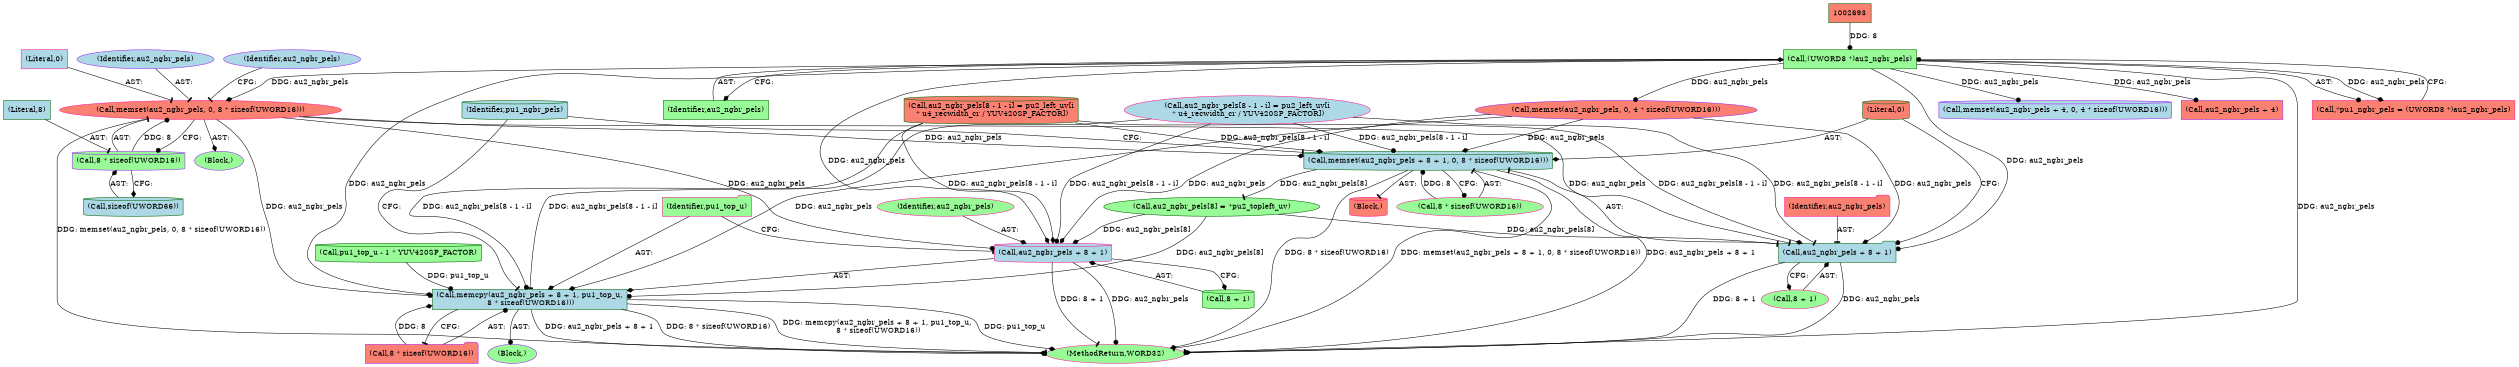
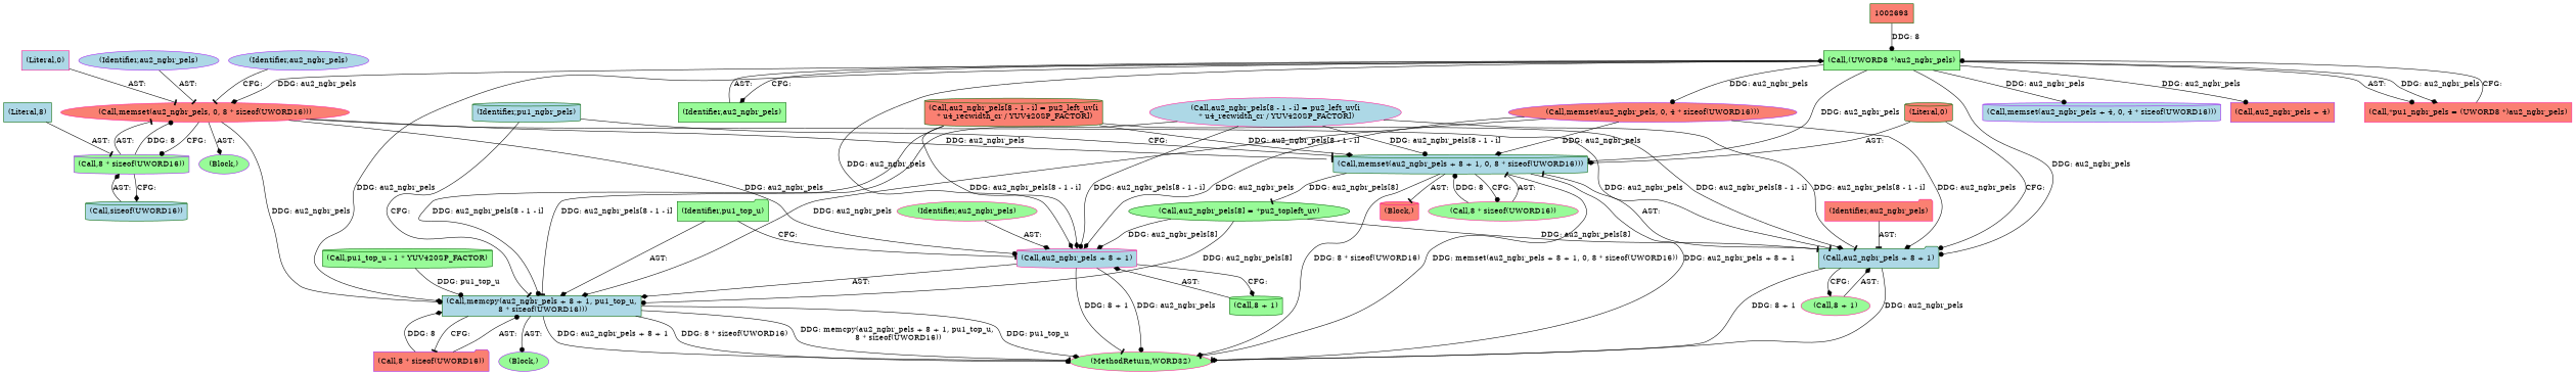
  digraph {
    node [color=darkgreen fillcolor=palegreen shape=ellipse style=filled]
    edge [arrowhead=diamond]
    n1 [color=deeppink fillcolor=salmon label="(Call,memset(au2_ngbr_pels, 0, 8 * sizeof(UWORD16)))"]
    n2 [color=purple label="(Call,8 * sizeof(UWORD16))" shape=cylinder]
    n3 [fillcolor=lightblue label="(Call,memcpy(au2_ngbr_pels + 8 + 1, pu1_top_u,\n 8 * sizeof(UWORD16)))" shape=box]
    n4 [color=deeppink fillcolor=lightblue label="(Call,au2_ngbr_pels + 8 + 1)" shape=cylinder]
    n5 [fillcolor=lightblue label="(Call,memset(au2_ngbr_pels + 8 + 1, 0, 8 * sizeof(UWORD16)))" shape=cylinder]
    n6 [fillcolor=lightblue label="(Call,au2_ngbr_pels + 8 + 1)" shape=folder]
    n7 [color=deeppink label="(MethodReturn,WORD32)"]
    n8 [color=purple label="(Block,)"]
-   n9 [fillcolor=lightblue label="(Call,sizeof(UWORD66))" shape=cylinder]
+   n9 [fillcolor=lightblue label="(Call,sizeof(UWORD16))" shape=cylinder]
    n10 [color=purple fillcolor=salmon label="(Call,8 * sizeof(UWORD16))" shape=folder]
    n11 [color=purple label="(Block,)"]
    n12 [label="(Call,8 + 1)" shape=cylinder]
    n13 [color=deeppink fillcolor=salmon label="(Block,)" shape=cylinder]
    n14 [color=deeppink label="(Call,8 * sizeof(UWORD16))"]
    n15 [label="(Call,au2_ngbr_pels[8] = *pu2_topleft_uv)"]
    n16 [color=deeppink label="(Call,8 + 1)"]
    n17 [label="(Call,(UWORD8 *)au2_ngbr_pels)" shape=box]
    n18 [color=purple fillcolor=lightblue label="(Call,memset(au2_ngbr_pels + 4, 0, 4 * sizeof(UWORD16)))" shape=cylinder]
    n19 [color=purple fillcolor=salmon label="(Call,au2_ngbr_pels + 4)" shape=box]
    n20 [color=deeppink fillcolor=salmon label="(Call,*pu1_ngbr_pels = (UWORD8 *)au2_ngbr_pels)" shape=box]
    n21 [label="(Identifier,au2_ngbr_pels)" shape=box]
    n22 [color=purple fillcolor=salmon label="(Call,memset(au2_ngbr_pels, 0, 4 * sizeof(UWORD16)))"]
    n23 [color=deeppink fillcolor=lightblue label="(Literal,0)" shape=box]
    n24 [color=deeppink fillcolor=lightblue label="(Call,au2_ngbr_pels[8 - 1 - i] = pu2_left_uv[i\n * u4_recwidth_cr / YUV420SP_FACTOR])"]
    n25 [color=purple fillcolor=lightblue label="(Identifier,au2_ngbr_pels)"]
    n26 [color=purple fillcolor=lightblue label="(Identifier,au2_ngbr_pels)"]
-   n27 [color=deeppink label="(Identifier,pu1_top_u)" shape=folder]
+   n27 [label="(Identifier,pu1_top_u)" shape=folder]
    n28 [label="(Call,pu1_top_u - 1 * YUV420SP_FACTOR)" shape=cylinder]
    n29 [color=deeppink fillcolor=salmon label="(Identifier,au2_ngbr_pels)" shape=folder]
    n30 [fillcolor=lightblue label="(Identifier,pu1_ngbr_pels)" shape=cylinder]
    n31 [fillcolor=lightblue label="(Literal,8)" shape=box]
    n32 [fillcolor=salmon label="(Call,au2_ngbr_pels[8 - 1 - i] = pu2_left_uv[i\n * u4_recwidth_cr / YUV420SP_FACTOR])" shape=cylinder]
    n33 [fillcolor=salmon label="(Literal,0)" shape=cylinder]
    n34 [color=deeppink label="(Identifier,au2_ngbr_pels)"]
    1002693 [fillcolor=salmon shape=box]
    n1 -> n2 [arrowhead=dot label="CFG: "]
    n1 -> n3 [arrowhead=dot label="DDG: au2_ngbr_pels"]
    n1 -> n4 [arrowhead=dot label="DDG: au2_ngbr_pels"]
-   n1 -> n5 [label="DDG: au2_ngbr_pels"]
+   n1 -> n5 [arrowhead=tee label="DDG: au2_ngbr_pels"]
    n1 -> n6 [arrowhead=tee label="DDG: au2_ngbr_pels"]
-   n1 -> n7 [label="DDG: memset(au2_ngbr_pels, 0, 8 * sizeof(UWORD16))"]
    n1 -> n8 [label="AST: "]
    n2 -> n1 [arrowhead=tee label="AST: "]
    n2 -> n1 [arrowhead=dot label="DDG: 8"]
    n2 -> n9 [label="CFG: "]
    n3 -> n7 [arrowhead=tee label="DDG: au2_ngbr_pels + 8 + 1"]
    n3 -> n7 [arrowhead=dot label="DDG: 8 * sizeof(UWORD16)"]
    n3 -> n7 [arrowhead=tee label="DDG: memcpy(au2_ngbr_pels + 8 + 1, pu1_top_u,\n 8 * sizeof(UWORD16))"]
    n3 -> n7 [label="DDG: pu1_top_u"]
    n3 -> n10 [arrowhead=tee label="CFG: "]
    n3 -> n11 [arrowhead=dot label="AST: "]
    n4 -> n3 [label="AST: "]
    n4 -> n7 [arrowhead=tee label="DDG: 8 + 1"]
    n4 -> n7 [arrowhead=dot label="DDG: au2_ngbr_pels"]
    n4 -> n12 [label="CFG: "]
    n5 -> n7 [label="DDG: au2_ngbr_pels + 8 + 1"]
    n5 -> n7 [label="DDG: 8 * sizeof(UWORD16)"]
    n5 -> n7 [arrowhead=tee label="DDG: memset(au2_ngbr_pels + 8 + 1, 0, 8 * sizeof(UWORD16))"]
    n5 -> n13 [arrowhead=tee label="AST: "]
    n5 -> n14 [arrowhead=dot label="CFG: "]
    n5 -> n15 [arrowhead=tee label="DDG: au2_ngbr_pels[8]"]
    n6 -> n5 [arrowhead=tee label="AST: "]
    n6 -> n7 [label="DDG: au2_ngbr_pels"]
    n6 -> n7 [arrowhead=tee label="DDG: 8 + 1"]
    n6 -> n16 [label="CFG: "]
    n9 -> n2 [label="AST: "]
    n10 -> n3 [arrowhead=dot label="AST: "]
    n10 -> n3 [label="DDG: 8"]
    n12 -> n4 [label="AST: "]
    n14 -> n5 [arrowhead=tee label="AST: "]
    n14 -> n5 [arrowhead=dot label="DDG: 8"]
    n15 -> n3 [arrowhead=dot label="DDG: au2_ngbr_pels[8]"]
    n15 -> n4 [label="DDG: au2_ngbr_pels[8]"]
    n15 -> n6 [arrowhead=tee label="DDG: au2_ngbr_pels[8]"]
    n16 -> n6 [label="AST: "]
    n17 -> n1 [label="DDG: au2_ngbr_pels"]
    n17 -> n3 [label="DDG: au2_ngbr_pels"]
    n17 -> n4 [label="DDG: au2_ngbr_pels"]
-   n17 -> n7 [arrowhead=tee label="DDG: au2_ngbr_pels"]
+   n17 -> n5 [arrowhead=tee label="DDG: au2_ngbr_pels"]
    n17 -> n6 [arrowhead=dot label="DDG: au2_ngbr_pels"]
    n17 -> n18 [arrowhead=dot label="DDG: au2_ngbr_pels"]
    n17 -> n19 [arrowhead=dot label="DDG: au2_ngbr_pels"]
    n17 -> n20 [arrowhead=dot label="AST: "]
    n17 -> n20 [label="DDG: au2_ngbr_pels"]
    n17 -> n21 [label="CFG: "]
    n17 -> n22 [arrowhead=dot label="DDG: au2_ngbr_pels"]
    n20 -> n17 [arrowhead=dot label="CFG: "]
    n21 -> n17 [label="AST: "]
    n22 -> n3 [label="DDG: au2_ngbr_pels"]
    n22 -> n4 [label="DDG: au2_ngbr_pels"]
    n22 -> n5 [label="DDG: au2_ngbr_pels"]
    n22 -> n6 [label="DDG: au2_ngbr_pels"]
    n23 -> n1 [arrowhead=tee label="AST: "]
    n24 -> n3 [arrowhead=tee label="DDG: au2_ngbr_pels[8 - 1 - i]"]
    n24 -> n4 [arrowhead=dot label="DDG: au2_ngbr_pels[8 - 1 - i]"]
    n24 -> n5 [arrowhead=dot label="DDG: au2_ngbr_pels[8 - 1 - i]"]
    n24 -> n6 [arrowhead=tee label="DDG: au2_ngbr_pels[8 - 1 - i]"]
    n25 -> n1 [arrowhead=tee label="AST: "]
    n26 -> n1 [arrowhead=tee label="CFG: "]
    n27 -> n3 [label="AST: "]
    n27 -> n4 [arrowhead=tee label="CFG: "]
    n28 -> n3 [arrowhead=dot label="DDG: pu1_top_u"]
    n29 -> n6 [arrowhead=tee label="AST: "]
    n30 -> n3 [arrowhead=tee label="CFG: "]
    n30 -> n5 [arrowhead=tee label="CFG: "]
    n31 -> n2 [arrowhead=tee label="AST: "]
    n32 -> n3 [arrowhead=dot label="DDG: au2_ngbr_pels[8 - 1 - i]"]
    n32 -> n4 [label="DDG: au2_ngbr_pels[8 - 1 - i]"]
    n32 -> n5 [label="DDG: au2_ngbr_pels[8 - 1 - i]"]
    n32 -> n6 [label="DDG: au2_ngbr_pels[8 - 1 - i]"]
    n33 -> n5 [label="AST: "]
    n33 -> n6 [arrowhead=dot label="CFG: "]
    n34 -> n4 [label="AST: "]
    1002693 -> n17 [arrowhead=dot label="DDG: 8"]
  }
